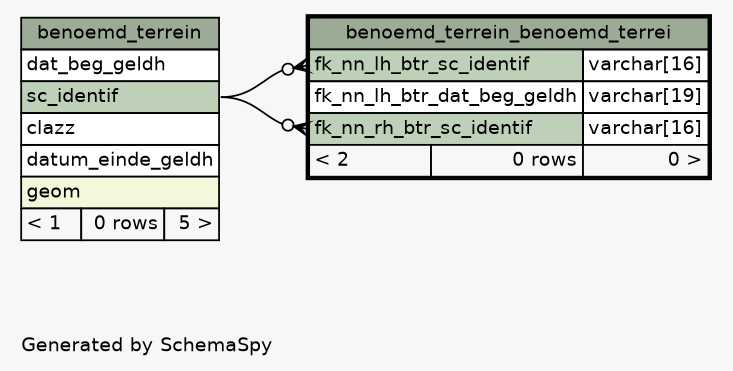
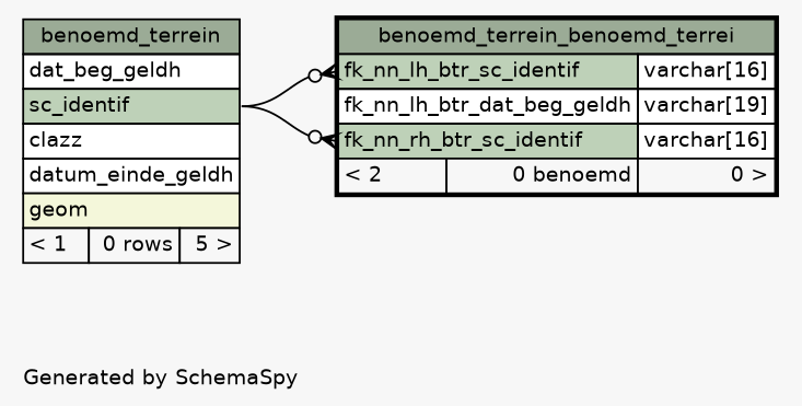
  digraph {
    bgcolor="#f7f7f7"
    fontname=Helvetica
    fontsize=11
    label="\nGenerated by SchemaSpy"
    labeljust=l
    nodesep=0.18
    rankdir=RL
    ranksep=0.46
    node [fontname=Helvetica fontsize=11 shape=plaintext]
    edge [arrowhead=none arrowsize=0.8 arrowtail=crowodot dir=back headport="sc_identif:e"]
-   n1 [label=<     <TABLE BORDER="2" CELLBORDER="1" CELLSPACING="0" BGCOLOR="#ffffff">       <TR><TD COLSPAN="3" BGCOLOR="#9bab96" ALIGN="CENTER">benoemd_terrein_benoemd_terrei</TD></TR>       <TR><TD PORT="fk_nn_lh_btr_sc_identif" COLSPAN="2" BGCOLOR="#bed1b8" ALIGN="LEFT">fk_nn_lh_btr_sc_identif</TD><TD PORT="fk_nn_lh_btr_sc_identif.type" ALIGN="LEFT">varchar[16]</TD></TR>       <TR><TD PORT="fk_nn_lh_btr_dat_beg_geldh" COLSPAN="2" ALIGN="LEFT">fk_nn_lh_btr_dat_beg_geldh</TD><TD PORT="fk_nn_lh_btr_dat_beg_geldh.type" ALIGN="LEFT">varchar[19]</TD></TR>       <TR><TD PORT="fk_nn_rh_btr_sc_identif" COLSPAN="2" BGCOLOR="#bed1b8" ALIGN="LEFT">fk_nn_rh_btr_sc_identif</TD><TD PORT="fk_nn_rh_btr_sc_identif.type" ALIGN="LEFT">varchar[16]</TD></TR>       <TR><TD ALIGN="LEFT" BGCOLOR="#f7f7f7">&lt; 2</TD><TD ALIGN="RIGHT" BGCOLOR="#f7f7f7">0 rows</TD><TD ALIGN="RIGHT" BGCOLOR="#f7f7f7">0 &gt;</TD></TR>     </TABLE>>]
+   n1 [label=<     <TABLE BORDER="2" CELLBORDER="1" CELLSPACING="0" BGCOLOR="#ffffff">       <TR><TD COLSPAN="3" BGCOLOR="#9bab96" ALIGN="CENTER">benoemd_terrein_benoemd_terrei</TD></TR>       <TR><TD PORT="fk_nn_lh_btr_sc_identif" COLSPAN="2" BGCOLOR="#bed1b8" ALIGN="LEFT">fk_nn_lh_btr_sc_identif</TD><TD PORT="fk_nn_lh_btr_sc_identif.type" ALIGN="LEFT">varchar[16]</TD></TR>       <TR><TD PORT="fk_nn_lh_btr_dat_beg_geldh" COLSPAN="2" ALIGN="LEFT">fk_nn_lh_btr_dat_beg_geldh</TD><TD PORT="fk_nn_lh_btr_dat_beg_geldh.type" ALIGN="LEFT">varchar[19]</TD></TR>       <TR><TD PORT="fk_nn_rh_btr_sc_identif" COLSPAN="2" BGCOLOR="#bed1b8" ALIGN="LEFT">fk_nn_rh_btr_sc_identif</TD><TD PORT="fk_nn_rh_btr_sc_identif.type" ALIGN="LEFT">varchar[16]</TD></TR>       <TR><TD ALIGN="LEFT" BGCOLOR="#f7f7f7">&lt; 2</TD><TD ALIGN="RIGHT" BGCOLOR="#f7f7f7">0 benoemd</TD><TD ALIGN="RIGHT" BGCOLOR="#f7f7f7">0 &gt;</TD></TR>     </TABLE>>]
    n2 [label=<     <TABLE BORDER="0" CELLBORDER="1" CELLSPACING="0" BGCOLOR="#ffffff">       <TR><TD COLSPAN="3" BGCOLOR="#9bab96" ALIGN="CENTER">benoemd_terrein</TD></TR>       <TR><TD PORT="dat_beg_geldh" COLSPAN="3" ALIGN="LEFT">dat_beg_geldh</TD></TR>       <TR><TD PORT="sc_identif" COLSPAN="3" BGCOLOR="#bed1b8" ALIGN="LEFT">sc_identif</TD></TR>       <TR><TD PORT="clazz" COLSPAN="3" ALIGN="LEFT">clazz</TD></TR>       <TR><TD PORT="datum_einde_geldh" COLSPAN="3" ALIGN="LEFT">datum_einde_geldh</TD></TR>       <TR><TD PORT="geom" COLSPAN="3" BGCOLOR="#f4f7da" ALIGN="LEFT">geom</TD></TR>       <TR><TD ALIGN="LEFT" BGCOLOR="#f7f7f7">&lt; 1</TD><TD ALIGN="RIGHT" BGCOLOR="#f7f7f7">0 rows</TD><TD ALIGN="RIGHT" BGCOLOR="#f7f7f7">5 &gt;</TD></TR>     </TABLE>>]
    n1 -> n2 [tailport="fk_nn_lh_btr_sc_identif:w"]
    n1 -> n2 [tailport="fk_nn_rh_btr_sc_identif:w"]
  }
